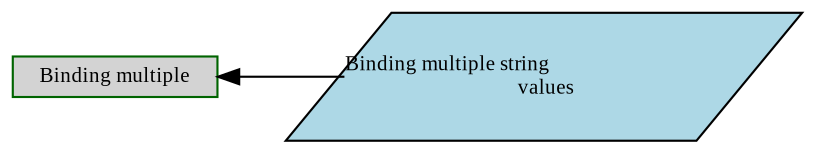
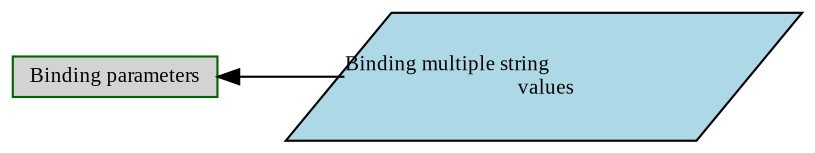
  digraph {
    rankdir=LR
    fontname="Liberation Serif"
    node [fontname="Liberation Serif" fontsize=10 style=filled]
    n1 [color=black fillcolor=lightblue fontcolor=black height=0.2 label="Binding multiple string\l values" shape=parallelogram width=0.4]
-   n2 [color=darkgreen fillcolor=lightgrey height=0.2 label="Binding multiple" shape=box width=0.4]
+   n2 [color=darkgreen fillcolor=lightgrey height=0.2 label="Binding parameters" shape=box width=0.4]
    n2 -> n1 [dir=back fontname="Liberation Serif" fontsize=10 labelfontname=Helvetica labelfontsize=10 shape=plaintext style=solid color=black]
  }
